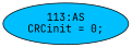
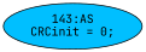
  strict digraph {
    rankdir=LR
    fontname="JetBrains Mono"
-   n1 [ast="<pyverilog.vparser.ast.Assign object at 0x7f9ff6c6a950>" def_var="['CRCinit']" fillcolor=deepskyblue label="113:AS\nCRCinit = 0;" statements="[]" style=filled typ=Assign use_var="[]" fontname="JetBrains Mono"]
+   n1 [ast="<pyverilog.vparser.ast.Assign object at 0x7f9ff6c6a950>" def_var="['CRCinit']" fillcolor=deepskyblue label="143:AS\nCRCinit = 0;" statements="[]" style=filled typ=Assign use_var="[]" fontname="JetBrains Mono"]
  }
